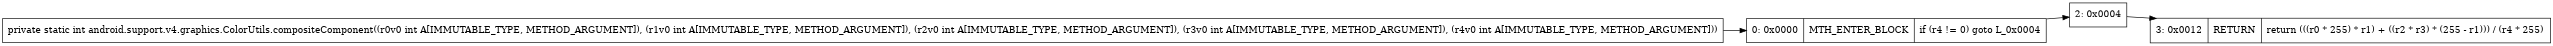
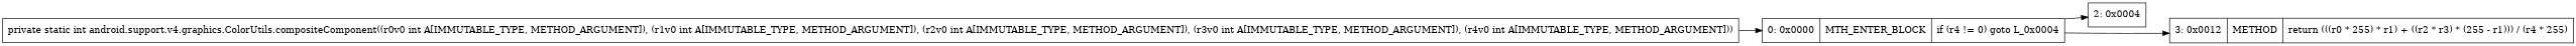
  digraph {
    rankdir=LR
    node [shape=record]
    n1 [label="{0\:\ 0x0000|MTH_ENTER_BLOCK\l|if (r4 != 0) goto L_0x0004\l}"]
    n2 [label="{2\:\ 0x0004}"]
-   n3 [label="{3\:\ 0x0012|RETURN\l|return (((r0 * 255) * r1) + ((r2 * r3) * (255 \- r1))) \/ (r4 * 255)\l}"]
+   n3 [label="{3\:\ 0x0012|METHOD\l|return (((r0 * 255) * r1) + ((r2 * r3) * (255 \- r1))) \/ (r4 * 255)\l}"]
    n4 [label="{private static int android.support.v4.graphics.ColorUtils.compositeComponent((r0v0 int A[IMMUTABLE_TYPE, METHOD_ARGUMENT]), (r1v0 int A[IMMUTABLE_TYPE, METHOD_ARGUMENT]), (r2v0 int A[IMMUTABLE_TYPE, METHOD_ARGUMENT]), (r3v0 int A[IMMUTABLE_TYPE, METHOD_ARGUMENT]), (r4v0 int A[IMMUTABLE_TYPE, METHOD_ARGUMENT])) }"]
    n1 -> n2
-   n2 -> n3
+   n1 -> n3
    n4 -> n1
  }
